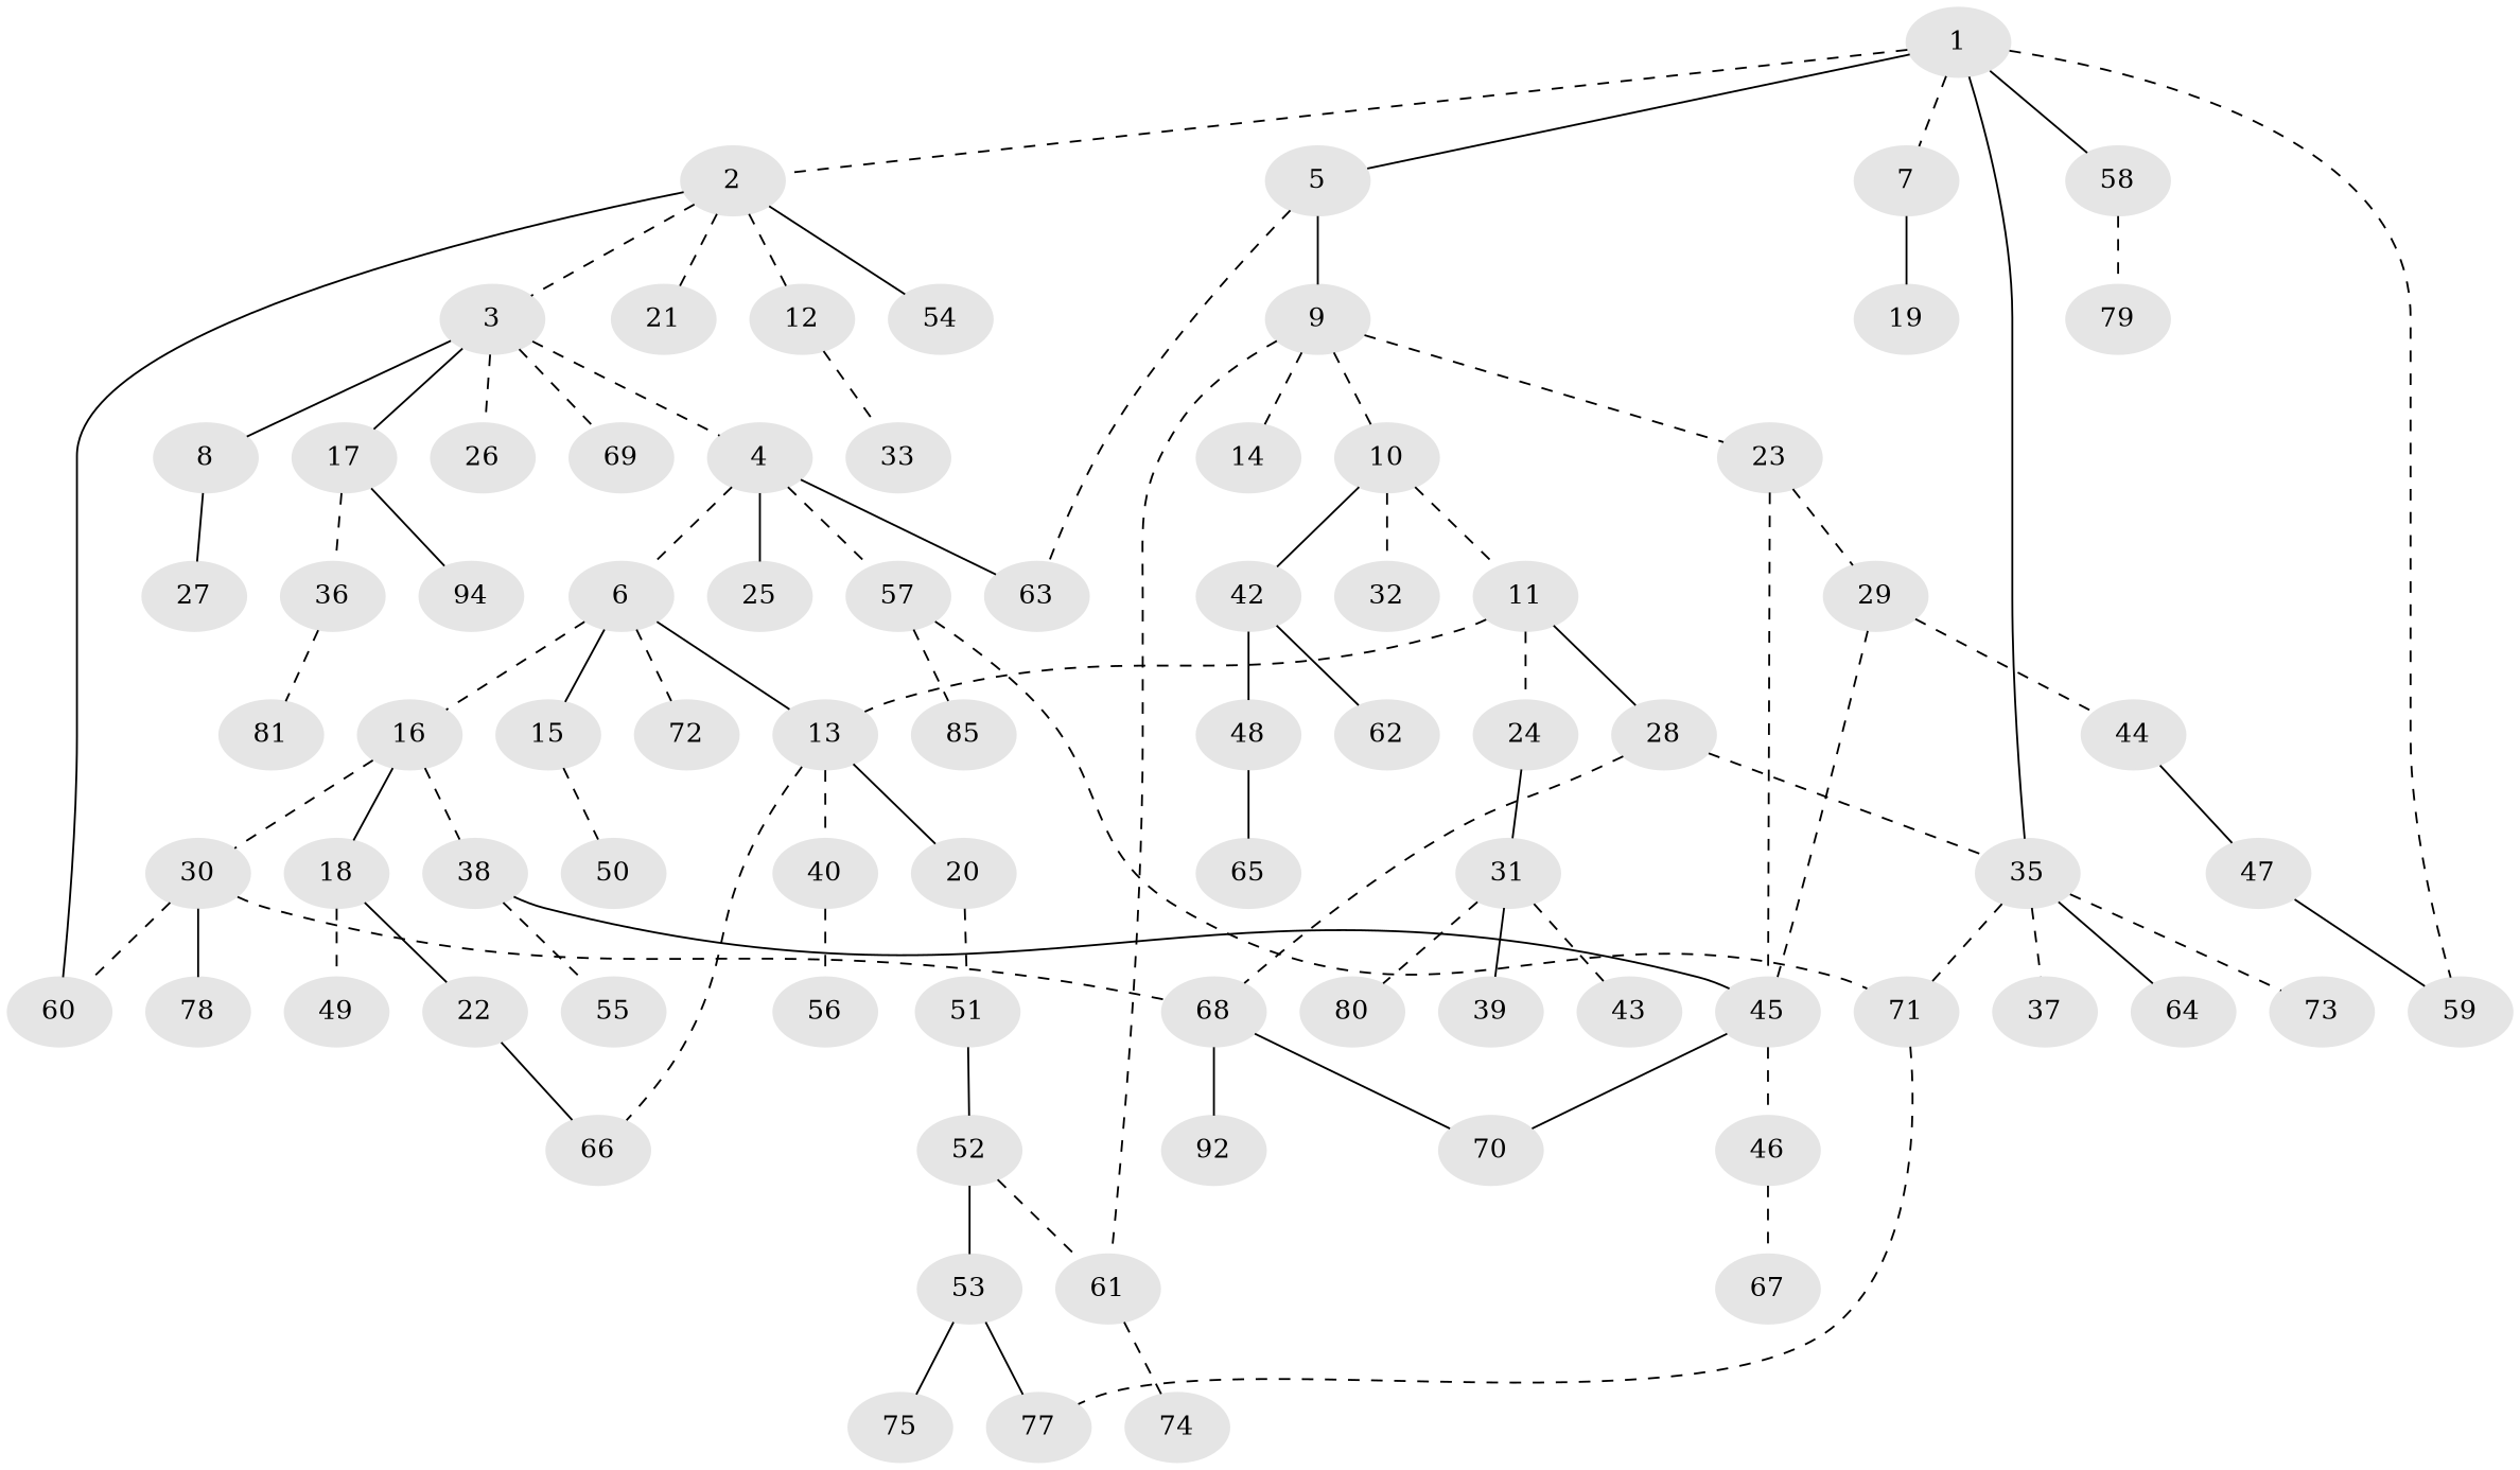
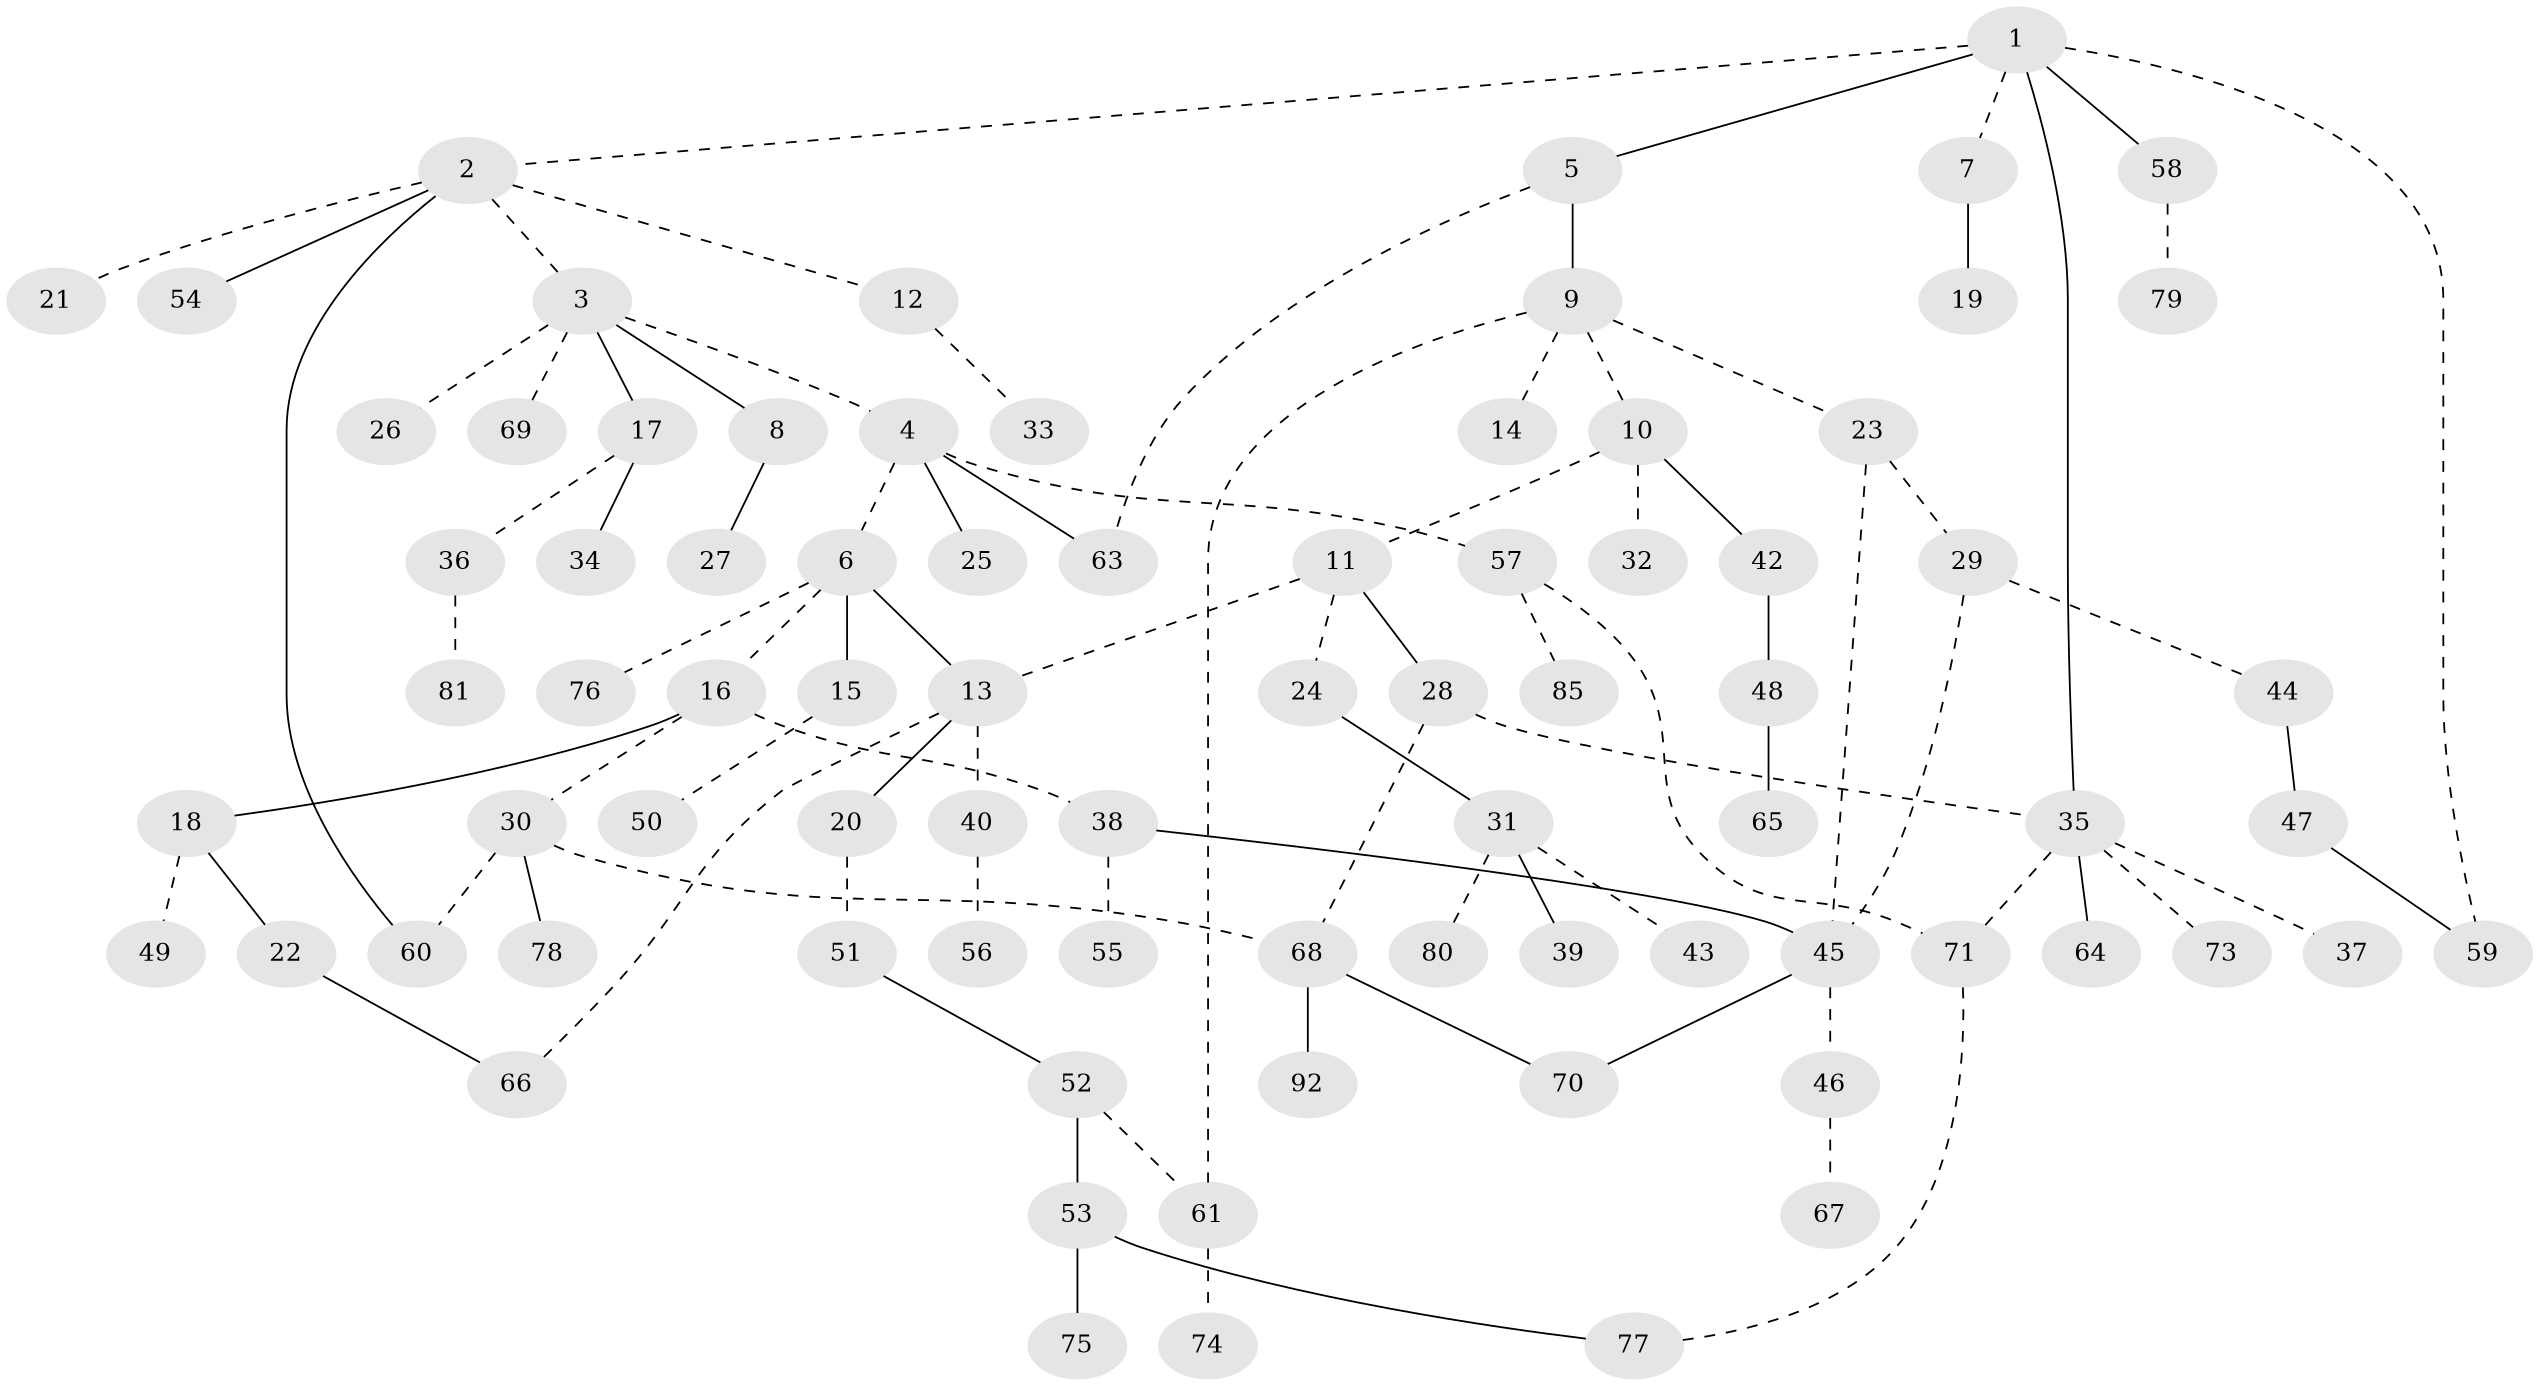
  graph {
    node [color=gray90 style=filled]
    edge [style=dashed]
    1
    2
    5
    7
    35
    58
    59
    3
    12
    21
    54
    60
    63
    9
    19
    37
    64
    71
    73
    79
    4
    8
    17
    26
    69
    33
    6
    25
    57
    27
-   34 [label=94]
+   34
    36
    13
    15
    16
-   76 [label=72]
+   76
    n37 [label=85]
    10
    14
    23
    61
    20
    40
    66
    50
    18
    30
    38
    11
    32
    42
    29
    45
    74
    24
    28
    48
-   62
    31
    68
    51
    56
    22
    49
    78
    55
    81
    52
    44
    46
    70
    39
    43
    80
    n75 [label=92]
    47
    77
    65
    67
    53
    75
    1 -- 2
    1 -- 5 [style=solid]
    1 -- 7
    1 -- 35 [style=solid]
    1 -- 58 [style=solid]
    1 -- 59
    2 -- 3
    2 -- 12
    2 -- 21
    2 -- 54 [style=solid]
    2 -- 60 [style=solid]
    5 -- 63
    5 -- 9 [style=solid]
    7 -- 19 [style=solid]
    35 -- 37
    35 -- 64 [style=solid]
    35 -- 71
    35 -- 73
    58 -- 79
    3 -- 4
    3 -- 8 [style=solid]
    3 -- 17 [style=solid]
    3 -- 26
    3 -- 69
    12 -- 33
    9 -- 10
    9 -- 14
    9 -- 23
    9 -- 61
    71 -- 77
    4 -- 63 [style=solid]
    4 -- 6
    4 -- 25 [style=solid]
    4 -- 57
    8 -- 27 [style=solid]
    17 -- 34 [style=solid]
    17 -- 36
    6 -- 13 [style=solid]
    6 -- 15 [style=solid]
    6 -- 16
    6 -- 76
    57 -- 71
    57 -- n37
    36 -- 81
    13 -- 20 [style=solid]
    13 -- 40
    13 -- 66
    15 -- 50
    16 -- 18 [style=solid]
    16 -- 30
    16 -- 38
    10 -- 11
    10 -- 32
    10 -- 42 [style=solid]
    23 -- 29
    23 -- 45
    61 -- 74
    20 -- 51
    40 -- 56
    18 -- 22 [style=solid]
    18 -- 49
    30 -- 60
    30 -- 68
    30 -- 78 [style=solid]
    38 -- 45 [style=solid]
    38 -- 55
    11 -- 13
    11 -- 24
    11 -- 28 [style=solid]
    42 -- 48 [style=solid]
-   42 -- 62 [style=solid]
    29 -- 45
    29 -- 44
    45 -- 46
    45 -- 70 [style=solid]
    24 -- 31 [style=solid]
    28 -- 35
    28 -- 68
    48 -- 65 [style=solid]
    31 -- 39 [style=solid]
    31 -- 43
    31 -- 80
    68 -- 70 [style=solid]
    68 -- n75 [style=solid]
    51 -- 52 [style=solid]
    22 -- 66 [style=solid]
    52 -- 61
    52 -- 53 [style=solid]
    44 -- 47 [style=solid]
    46 -- 67
    47 -- 59 [style=solid]
    53 -- 77 [style=solid]
    53 -- 75 [style=solid]
  }
